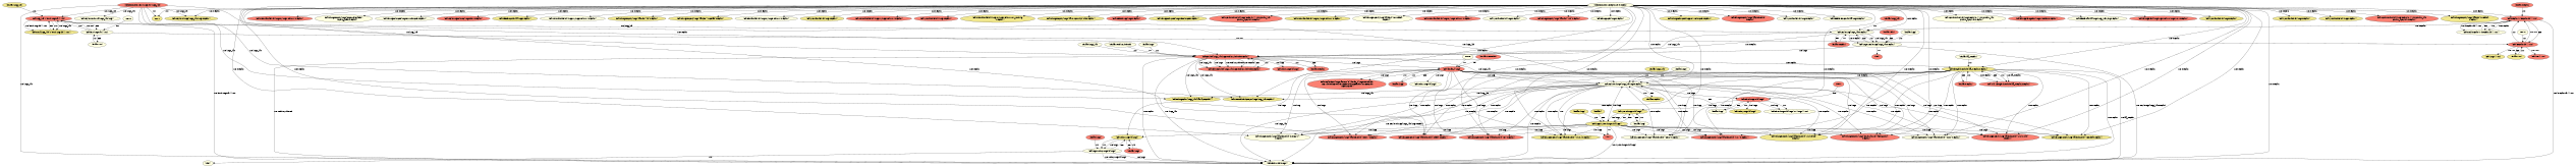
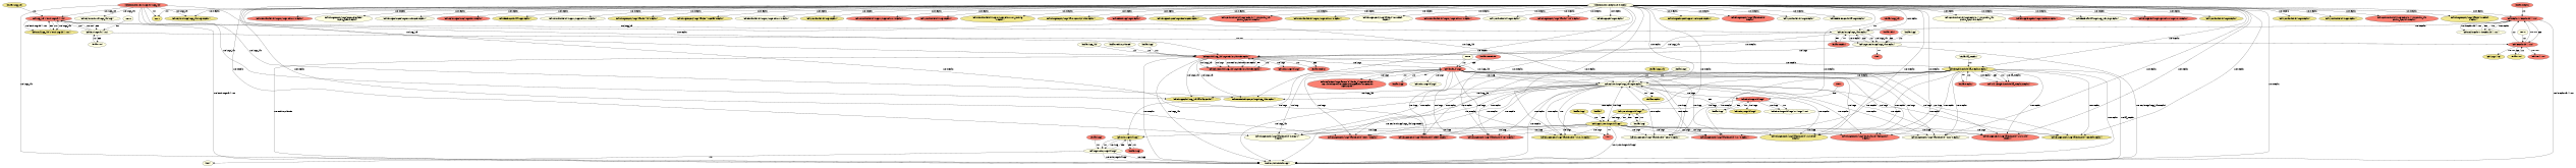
  digraph {
    fontname="Patrick Hand"
    node [fillcolor=salmon fontname="Patrick Hand" style=filled]
    edge [arrowhead=dot fontname="Patrick Hand"]
    n1 [fillcolor=khaki label="(Call,DestroyImageList(image))"]
    n2 [fillcolor=lightyellow label="(Call,image=DestroyImageList(image))"]
    n3 [label="(Identifier,image)"]
-   n4 [fillcolor=lightyellow label="(MethodReturn,static Image *)"]
+   n4 [fillcolor=lightyellow label="(ReadBinaryBlobMode,static Image *)"]
    n5 [fillcolor=lightyellow label="(Block,)"]
    n6 [label="(Call,(thandle_t) image)"]
    n7 [fillcolor=lightyellow label="(Call,AcquireNextImage(image_info,image,exception))"]
    n8 [label="(Call,TIFFClientOpen(image->filename,\"rb\",(thandle_t) image,TIFFReadBlob,\n    TIFFWriteBlob,TIFFSeekBlob,TIFFCloseBlob,TIFFGetBlobSize,TIFFMapBlob,\n    TIFFUnmapBlob))"]
    n9 [fillcolor=khaki label="(Call,SetImageProperty(image,\"tiff:photometric\",\"separated\",exception))"]
    n10 [label="(Call,SetImageProperty(image,\"tiff:photometric\",\"palette\",exception))"]
    n11 [fillcolor=khaki label="(Call,SetImageProperty(image,\"tiff:photometric\",\"unknown\",exception))"]
    n12 [label="(Call,SetImageProperty(image,\"tiff:photometric\",\"LOGLUV\",exception))"]
    n13 [fillcolor=lightyellow label="(Call,SetImageProperty(image,\"tiff:photometric\",\"YCBCR\",exception))"]
    n14 [label="(Call,SetImageProperty(image,\"tiff:photometric\",\"min-is-white\",\n          exception))"]
    n15 [label="(Call,SetImageProperty(image,\"quantum:format\",\"floating-point\",\n        exception))"]
    n16 [label="(Call,SetImageProperty(image,\"tiff:photometric\",\"MASK\",exception))"]
    n17 [label="(Identifier,image)"]
    n18 [label="(Call,SetImageProperty(image,\"tiff:photometric\",\"RGB\",exception))"]
    n19 [fillcolor=khaki label="(Call,SetImageProperty(image,\"tiff:photometric\",\"min-is-black\",\n          exception))"]
    n20 [fillcolor=lightyellow label="(Call,SetImageProperty(image,\"tiff:photometric\",\"CIE Log2(L)\",\n          exception))"]
    n21 [fillcolor=lightyellow label="(Call,DestroyImageList(image))"]
    n22 [fillcolor=lightyellow label="(Call,SetImageProperty(image,\"tiff:photometric\",\"CIELAB\",exception))"]
    n23 [fillcolor=khaki label="(Call,TIFFReadPhotoshopLayers(image,image_info,exception))"]
    n24 [fillcolor=khaki label="(Call,GetImageOption(image_info,\"tiff:exif-properties\"))"]
    n25 [label="(Block,)"]
    n26 [label="(Call,GetNextImageInList(image))"]
    n27 [fillcolor=khaki label="(Identifier,exception)"]
    n28 [label="(Call,OpenBlob(image_info,image,ReadBinaryBlobMode,exception))"]
    n29 [fillcolor=khaki label="(Call,SetMagickThreadValue(tiff_exception,exception))"]
    n30 [label="(Call,status=OpenBlob(image_info,image,ReadBinaryBlobMode,exception))"]
    n31 [label="(Call,DestroyImageList(image))"]
    n32 [label="(Identifier,exception)"]
    n33 [label="(Identifier,exception)"]
    n34 [label="(Call,(void) SetMagickThreadValue(tiff_exception,exception))"]
    n35 [fillcolor=lightyellow label="(Call,AcquireImage(image_info,exception))"]
    n36 [fillcolor=lightyellow label="(Call,image=AcquireImage(image_info,exception))"]
    n37 [label="(Identifier,exception)"]
    n38 [label="(Block,)"]
    n39 [label="(Call,image_info != (const ImageInfo *) NULL)"]
    n40 [fillcolor=lightyellow label="(Call,(const ImageInfo *) NULL)"]
    n41 [fillcolor=khaki label="(Call,assert(image_info != (const ImageInfo *) NULL))"]
    n42 [label="(Call,(ExceptionInfo *) NULL)"]
    n43 [fillcolor=lightyellow label="(Identifier,NULL)"]
    n44 [label="(MethodParameterIn,const ImageInfo *image_info)"]
    n45 [fillcolor=khaki label="(Call,AcquireNextImage(image_info,image,exception))"]
    n46 [fillcolor=lightyellow label="(Call,AcquireQuantumInfo(image_info,image))"]
    1000116 [fillcolor=khaki]
    n48 [label="(Call,exception != (ExceptionInfo *) NULL)"]
    n49 [fillcolor=khaki label="(Identifier,NULL)"]
-   n50 [fillcolor=khaki label="(Call,(Image *) NULL)"]
+   n50 [fillcolor=khaki label="(Call,(Image *) RGB)"]
    n51 [label="(Call,(TIFF *) NULL)"]
    n52 [fillcolor=lightyellow label="(Call,assert(exception != (ExceptionInfo *) NULL))"]
    n53 [fillcolor=lightyellow label="(MethodParameterIn,ExceptionInfo *exception)"]
    n54 [fillcolor=khaki label="(Call,SetImageColorspace(image,CMYKColorspace,exception))"]
    n55 [label="(Call,GetImageProperty(image,\"tiff:photometric\",\n          exception))"]
    n56 [fillcolor=lightyellow label="(Call,SyncAuthenticPixels(image,exception))"]
    n57 [fillcolor=lightyellow label="(Call,TIFFGetEXIFProperties(tiff,image,exception))"]
    n58 [fillcolor=lightyellow label="(Call,ImportQuantumPixels(image,(CacheView *) NULL,quantum_info,\n            quantum_type,pixels,exception))"]
    n59 [label="(Call,SetImageStorageClass(image,DirectClass,exception))"]
    n60 [fillcolor=lightyellow label="(Call,TIFFGetProfiles(tiff,image,image_info->ping,exception))"]
    n61 [label="(Call,SetImageExtent(image,image->columns,image->rows,exception))"]
    n62 [fillcolor=khaki label="(Call,SyncAuthenticPixels(image,exception))"]
    n63 [fillcolor=khaki label="(Call,SyncAuthenticPixels(image,exception))"]
    n64 [fillcolor=khaki label="(Call,SyncAuthenticPixels(image,exception))"]
    n65 [label="(Call,ImportQuantumPixels(image,(CacheView *) NULL,quantum_info,\n            quantum_type,pixels,exception))"]
    n66 [fillcolor=khaki label="(Call,SetImageProperty(image,\"tiff:alpha\",\"associated\",\n                  exception))"]
    n67 [label="(Call,QueueAuthenticPixels(image,0,y,image->columns,1,exception))"]
    n68 [fillcolor=lightyellow label="(Call,SetImageProperty(image,\"jpeg:sampling-factor\",\n                 sampling_factor,exception))"]
    n69 [fillcolor=lightyellow label="(Call,SetImageColorspace(image,GRAYColorspace,exception))"]
    n70 [label="(Call,AcquireImageColormap(image,colors,exception))"]
    n71 [fillcolor=khaki label="(Call,TIFFGetProperties(tiff,image,exception))"]
    n72 [fillcolor=lightyellow label="(Call,QueueAuthenticPixels(image,0,y,image->columns,1,exception))"]
    n73 [fillcolor=khaki label="(Call,SetImageProperty(image,\"tiff:endian\",\"lsb\",exception))"]
    n74 [fillcolor=khaki label="(Call,SetImageProperty(image,\"tiff:alpha\",\"unspecified\",exception))"]
    n75 [fillcolor=lightyellow label="(Call,GetAuthenticPixels(image,0,y,image->columns,1,exception))"]
    n76 [fillcolor=khaki label="(Call,SyncAuthenticPixels(image,exception))"]
    n77 [label="(Call,QueueAuthenticPixels(image,0,y,image->columns,1,exception))"]
    n78 [label="(Call,SyncAuthenticPixels(image,exception))"]
    n79 [fillcolor=khaki label="(Call,QueueAuthenticPixels(image,0,y,image->columns,rows_remaining,\n            exception))"]
    n80 [fillcolor=khaki label="(Call,SetImageProperty(image,\"tiff:rows-per-strip\",value,exception))"]
    n81 [label="(Call,DecodeLabImage(image,exception))"]
    n82 [fillcolor=khaki label="(Call,SetImageColorspace(image,LabColorspace,exception))"]
    n83 [label="(Call,ImportQuantumPixels(image,(CacheView *) NULL,quantum_info,\n              quantum_type,pixels,exception))"]
    n84 [fillcolor=khaki label="(Call,QueueAuthenticPixels(image,0,y,image->columns,1,exception))"]
    n85 [fillcolor=lightyellow label="(Call,SetImageProperty(image,\"tiff:alpha\",\"unassociated\",\n                  exception))"]
    n86 [label="(Call,QueueAuthenticPixels(image,0,y,image->columns,1,exception))"]
    n87 [fillcolor=lightyellow label="(Call,SyncAuthenticPixels(image,exception))"]
    n88 [label="(Call,SetImageProperty(image,\"tiff:endian\",\"msb\",exception))"]
    n89 [fillcolor=lightyellow label="(Call,GetImageDepth(image,exception))"]
    n90 [fillcolor=khaki label="(Call,image=SyncNextImageInList(image))"]
    n91 [fillcolor=khaki label="(Call,SyncNextImageInList(image))"]
    n92 [fillcolor=lightyellow label="(Identifier,image)"]
    n93 [fillcolor=khaki label="(Call,DestroyImageList(image))"]
    n94 [fillcolor=lightyellow label="(Identifier,image)"]
    n95 [fillcolor=lightyellow label="(Call,GetNextImageInList(image) == (Image *) NULL)"]
    n96 [fillcolor=lightyellow label="(Identifier,image)"]
    n97 [fillcolor=lightyellow label="(Identifier,image_info)"]
    n98 [fillcolor=khaki label="(Identifier,image)"]
    n99 [label="(Identifier,status)"]
    n100 [label="(Identifier,exception)"]
    n101 [fillcolor=khaki label="(Identifier,i)"]
    n102 [label="(Identifier,image_info)"]
    n103 [label="(Identifier,TIFFReadBlob)"]
    n104 [label="(Identifier,image)"]
    n105 [fillcolor=lightyellow label="(Identifier,image)"]
    n106 [fillcolor=khaki label="(Identifier,image_info)"]
    n107 [fillcolor=lightyellow label="(Identifier,image)"]
    n108 [fillcolor=lightyellow label="(Identifier,tiff_exception)"]
    n109 [fillcolor=khaki label="(Identifier,image_info)"]
    n110 [fillcolor=lightyellow label="(Identifier,ReadBinaryBlobMode)"]
    1000233 [fillcolor=lightyellow]
    1000160 [fillcolor=lightyellow]
    1000187 [fillcolor=lightyellow]
    1000321
    n1 -> n2 [arrowhead=diamond label="AST: "]
    n1 -> n2 [label="DDG: image"]
    n1 -> n3 [arrowhead=diamond label="CFG: "]
    n2 -> n1 [label="CFG: "]
    n2 -> n4 [arrowhead=diamond label="DDG: image"]
    n2 -> n4 [label="DDG: DestroyImageList(image)"]
    n2 -> n5 [arrowhead=diamond label="AST: "]
    n3 -> n1 [label="AST: "]
    n6 -> n1 [label="DDG: image"]
    n6 -> n7 [arrowhead=diamond label="DDG: image"]
    n6 -> n8 [arrowhead=diamond label="AST: "]
    n6 -> n8 [label="DDG: image"]
    n6 -> n9 [arrowhead=diamond label="DDG: image"]
    n6 -> n10 [arrowhead=diamond label="DDG: image"]
    n6 -> n11 [arrowhead=diamond label="DDG: image"]
    n6 -> n12 [arrowhead=diamond label="DDG: image"]
    n6 -> n13 [label="DDG: image"]
    n6 -> n14 [arrowhead=diamond label="DDG: image"]
    n6 -> n15 [arrowhead=diamond label="DDG: image"]
    n6 -> n16 [arrowhead=diamond label="DDG: image"]
    n6 -> n17 [label="CFG: "]
    n6 -> n18 [label="DDG: image"]
    n6 -> n19 [label="DDG: image"]
    n6 -> n20 [arrowhead=diamond label="DDG: image"]
    n6 -> n21 [label="DDG: image"]
    n6 -> n22 [label="DDG: image"]
    n7 -> n4 [arrowhead=diamond label="DDG: AcquireNextImage(image_info,image,exception)"]
    n7 -> n4 [arrowhead=diamond label="DDG: exception"]
    n7 -> n4 [arrowhead=diamond label="DDG: image_info"]
    n7 -> n9 [label="DDG: exception"]
    n7 -> n10 [label="DDG: exception"]
    n7 -> n11 [arrowhead=diamond label="DDG: exception"]
    n7 -> n12 [arrowhead=diamond label="DDG: exception"]
    n7 -> n13 [arrowhead=diamond label="DDG: exception"]
    n7 -> n14 [label="DDG: exception"]
    n7 -> n15 [arrowhead=diamond label="DDG: exception"]
    n7 -> n16 [arrowhead=diamond label="DDG: exception"]
    n7 -> n18 [arrowhead=diamond label="DDG: exception"]
    n7 -> n19 [label="DDG: exception"]
    n7 -> n20 [arrowhead=diamond label="DDG: exception"]
    n7 -> n22 [label="DDG: exception"]
    n7 -> n23 [arrowhead=diamond label="DDG: image_info"]
    n7 -> n24 [label="DDG: image_info"]
    n7 -> n25 [arrowhead=diamond label="AST: "]
    n7 -> n26 [arrowhead=diamond label="DDG: image"]
    n7 -> n27 [label="CFG: "]
    n17 -> n6 [label="AST: "]
    n26 -> n91 [label="DDG: image"]
    n26 -> n93 [label="DDG: image"]
    n26 -> n94 [arrowhead=diamond label="CFG: "]
    n26 -> n95 [label="AST: "]
    n26 -> n95 [arrowhead=diamond label="DDG: image"]
    n27 -> n7 [label="AST: "]
    n28 -> n4 [label="DDG: exception"]
    n28 -> n4 [arrowhead=diamond label="DDG: image_info"]
    n28 -> n4 [arrowhead=diamond label="DDG: ReadBinaryBlobMode"]
    n28 -> n6 [arrowhead=diamond label="DDG: image"]
    n28 -> n7 [arrowhead=diamond label="DDG: image_info"]
    n28 -> n23 [label="DDG: image_info"]
    n28 -> n24 [label="DDG: image_info"]
    n28 -> n29 [label="DDG: exception"]
    n28 -> n30 [arrowhead=diamond label="AST: "]
    n28 -> n30 [arrowhead=diamond label="DDG: image_info"]
    n28 -> n30 [arrowhead=diamond label="DDG: image"]
    n28 -> n30 [label="DDG: ReadBinaryBlobMode"]
    n28 -> n30 [label="DDG: exception"]
    n28 -> n31 [label="DDG: image"]
    n28 -> n32 [arrowhead=diamond label="CFG: "]
    n29 -> n4 [label="DDG: tiff_exception"]
    n29 -> n4 [label="DDG: exception"]
    n29 -> n7 [arrowhead=diamond label="DDG: exception"]
    n29 -> n9 [label="DDG: exception"]
    n29 -> n10 [arrowhead=diamond label="DDG: exception"]
    n29 -> n11 [label="DDG: exception"]
    n29 -> n12 [label="DDG: exception"]
    n29 -> n13 [arrowhead=diamond label="DDG: exception"]
    n29 -> n14 [arrowhead=diamond label="DDG: exception"]
    n29 -> n15 [arrowhead=diamond label="DDG: exception"]
    n29 -> n16 [arrowhead=diamond label="DDG: exception"]
    n29 -> n18 [label="DDG: exception"]
    n29 -> n19 [arrowhead=diamond label="DDG: exception"]
    n29 -> n20 [arrowhead=diamond label="DDG: exception"]
    n29 -> n22 [label="DDG: exception"]
    n29 -> n33 [arrowhead=diamond label="CFG: "]
    n29 -> n34 [arrowhead=diamond label="AST: "]
    n29 -> n34 [label="DDG: tiff_exception"]
    n29 -> n34 [label="DDG: exception"]
    n30 -> n28 [arrowhead=diamond label="CFG: "]
    n32 -> n28 [arrowhead=diamond label="AST: "]
    n33 -> n29 [label="AST: "]
    n34 -> n29 [arrowhead=diamond label="CFG: "]
    n35 -> n28 [arrowhead=diamond label="DDG: image_info"]
    n35 -> n28 [arrowhead=diamond label="DDG: exception"]
    n35 -> n36 [arrowhead=diamond label="AST: "]
    n35 -> n36 [label="DDG: image_info"]
    n35 -> n36 [label="DDG: exception"]
    n35 -> n37 [arrowhead=diamond label="CFG: "]
    n36 -> n4 [label="DDG: AcquireImage(image_info,exception)"]
    n36 -> n28 [arrowhead=diamond label="DDG: image"]
    n36 -> n35 [arrowhead=diamond label="CFG: "]
    n36 -> n38 [label="AST: "]
    n37 -> n35 [arrowhead=diamond label="AST: "]
    n39 -> n4 [label="DDG: (const ImageInfo *) NULL"]
    n39 -> n35 [label="DDG: image_info"]
    n39 -> n40 [arrowhead=diamond label="CFG: "]
    n39 -> n41 [label="AST: "]
    n39 -> n41 [arrowhead=diamond label="DDG: image_info"]
    n39 -> n41 [label="DDG: (const ImageInfo *) NULL"]
    n40 -> n39 [arrowhead=diamond label="AST: "]
    n40 -> n39 [label="DDG: NULL"]
    n40 -> n42 [label="DDG: NULL"]
    n40 -> n43 [label="CFG: "]
    n41 -> n39 [arrowhead=diamond label="CFG: "]
    n42 -> n48 [arrowhead=diamond label="AST: "]
    n42 -> n48 [label="DDG: NULL"]
    n42 -> n49 [label="CFG: "]
    n42 -> n50 [label="DDG: NULL"]
    n42 -> n51 [label="DDG: NULL"]
    n43 -> n40 [arrowhead=diamond label="AST: "]
    n44 -> n4 [label="DDG: image_info"]
    n44 -> n7 [arrowhead=diamond label="DDG: image_info"]
    n44 -> n23 [arrowhead=diamond label="DDG: image_info"]
    n44 -> n24 [label="DDG: image_info"]
    n44 -> n28 [label="DDG: image_info"]
    n44 -> n39 [arrowhead=diamond label="DDG: image_info"]
    n44 -> n45 [label="DDG: image_info"]
    n44 -> n46 [label="DDG: image_info"]
    n44 -> 1000116 [label="AST: "]
    n48 -> n4 [label="DDG: (ExceptionInfo *) NULL"]
    n48 -> n35 [arrowhead=diamond label="DDG: exception"]
    n48 -> n42 [label="CFG: "]
    n48 -> n52 [label="AST: "]
    n48 -> n52 [label="DDG: exception"]
    n48 -> n52 [arrowhead=diamond label="DDG: (ExceptionInfo *) NULL"]
    n49 -> n42 [label="AST: "]
    n52 -> n48 [arrowhead=diamond label="CFG: "]
    n53 -> n4 [arrowhead=diamond label="DDG: exception"]
    n53 -> n7 [arrowhead=diamond label="DDG: exception"]
    n53 -> n9 [label="DDG: exception"]
    n53 -> n10 [arrowhead=diamond label="DDG: exception"]
    n53 -> n11 [label="DDG: exception"]
    n53 -> n12 [label="DDG: exception"]
    n53 -> n13 [label="DDG: exception"]
    n53 -> n14 [label="DDG: exception"]
    n53 -> n15 [label="DDG: exception"]
    n53 -> n16 [arrowhead=diamond label="DDG: exception"]
    n53 -> n18 [arrowhead=diamond label="DDG: exception"]
    n53 -> n19 [arrowhead=diamond label="DDG: exception"]
    n53 -> n20 [label="DDG: exception"]
    n53 -> n22 [label="DDG: exception"]
    n53 -> n23 [arrowhead=diamond label="DDG: exception"]
    n53 -> n28 [label="DDG: exception"]
    n53 -> n29 [arrowhead=diamond label="DDG: exception"]
    n53 -> n35 [arrowhead=diamond label="DDG: exception"]
    n53 -> n45 [label="DDG: exception"]
    n53 -> 1000116 [label="AST: "]
    n53 -> n48 [label="DDG: exception"]
    n53 -> n54 [arrowhead=diamond label="DDG: exception"]
    n53 -> n55 [arrowhead=diamond label="DDG: exception"]
    n53 -> n56 [arrowhead=diamond label="DDG: exception"]
    n53 -> n57 [arrowhead=diamond label="DDG: exception"]
    n53 -> n58 [label="DDG: exception"]
    n53 -> n59 [arrowhead=diamond label="DDG: exception"]
    n53 -> n60 [arrowhead=diamond label="DDG: exception"]
    n53 -> n61 [label="DDG: exception"]
    n53 -> n62 [label="DDG: exception"]
    n53 -> n63 [label="DDG: exception"]
    n53 -> n64 [label="DDG: exception"]
    n53 -> n65 [arrowhead=diamond label="DDG: exception"]
    n53 -> n66 [label="DDG: exception"]
    n53 -> n67 [arrowhead=diamond label="DDG: exception"]
    n53 -> n68 [arrowhead=diamond label="DDG: exception"]
    n53 -> n69 [label="DDG: exception"]
    n53 -> n70 [label="DDG: exception"]
    n53 -> n71 [label="DDG: exception"]
    n53 -> n72 [label="DDG: exception"]
    n53 -> n73 [arrowhead=diamond label="DDG: exception"]
    n53 -> n74 [arrowhead=diamond label="DDG: exception"]
    n53 -> n75 [arrowhead=diamond label="DDG: exception"]
    n53 -> n76 [label="DDG: exception"]
    n53 -> n77 [arrowhead=diamond label="DDG: exception"]
    n53 -> n78 [label="DDG: exception"]
    n53 -> n79 [label="DDG: exception"]
    n53 -> n80 [arrowhead=diamond label="DDG: exception"]
    n53 -> n81 [label="DDG: exception"]
    n53 -> n82 [label="DDG: exception"]
    n53 -> n83 [label="DDG: exception"]
    n53 -> n84 [arrowhead=diamond label="DDG: exception"]
    n53 -> n85 [label="DDG: exception"]
    n53 -> n86 [label="DDG: exception"]
    n53 -> n87 [arrowhead=diamond label="DDG: exception"]
    n53 -> n88 [label="DDG: exception"]
    n53 -> n89 [arrowhead=diamond label="DDG: exception"]
    n90 -> n1 [label="DDG: image"]
    n90 -> n4 [arrowhead=diamond label="DDG: SyncNextImageInList(image)"]
    n90 -> n7 [label="DDG: image"]
    n90 -> n9 [arrowhead=diamond label="DDG: image"]
    n90 -> n10 [label="DDG: image"]
    n90 -> n11 [label="DDG: image"]
    n90 -> n12 [label="DDG: image"]
    n90 -> n13 [label="DDG: image"]
    n90 -> n14 [label="DDG: image"]
    n90 -> n15 [label="DDG: image"]
    n90 -> n16 [arrowhead=diamond label="DDG: image"]
    n90 -> n18 [label="DDG: image"]
    n90 -> n19 [label="DDG: image"]
    n90 -> n20 [label="DDG: image"]
    n90 -> n22 [label="DDG: image"]
    n90 -> n25 [arrowhead=diamond label="AST: "]
    n90 -> n91 [label="CFG: "]
    n91 -> n90 [arrowhead=diamond label="AST: "]
    n91 -> n90 [arrowhead=diamond label="DDG: image"]
    n91 -> n92 [arrowhead=diamond label="CFG: "]
    n92 -> n91 [label="AST: "]
    n94 -> n7 [arrowhead=diamond label="CFG: "]
    n94 -> n26 [label="AST: "]
    n96 -> n28 [arrowhead=diamond label="AST: "]
    n97 -> n28 [arrowhead=diamond label="AST: "]
    n98 -> n90 [arrowhead=diamond label="AST: "]
    n99 -> n36 [arrowhead=diamond label="CFG: "]
    n100 -> n48 [arrowhead=diamond label="AST: "]
    n101 -> n90 [label="CFG: "]
    n102 -> n35 [label="AST: "]
    n103 -> n6 [arrowhead=diamond label="CFG: "]
    n104 -> n2 [label="AST: "]
    n105 -> n7 [arrowhead=diamond label="AST: "]
    n106 -> n39 [arrowhead=diamond label="AST: "]
    n107 -> n36 [label="AST: "]
    n108 -> n29 [arrowhead=diamond label="AST: "]
    n109 -> n7 [arrowhead=diamond label="AST: "]
    n110 -> n28 [arrowhead=diamond label="AST: "]
    1000233 -> n6 [arrowhead=diamond label="AST: "]
    1000160 -> n40 [arrowhead=diamond label="AST: "]
    1000187 -> n42 [label="AST: "]
    1000321 -> n26 [label="CFG: "]
  }
